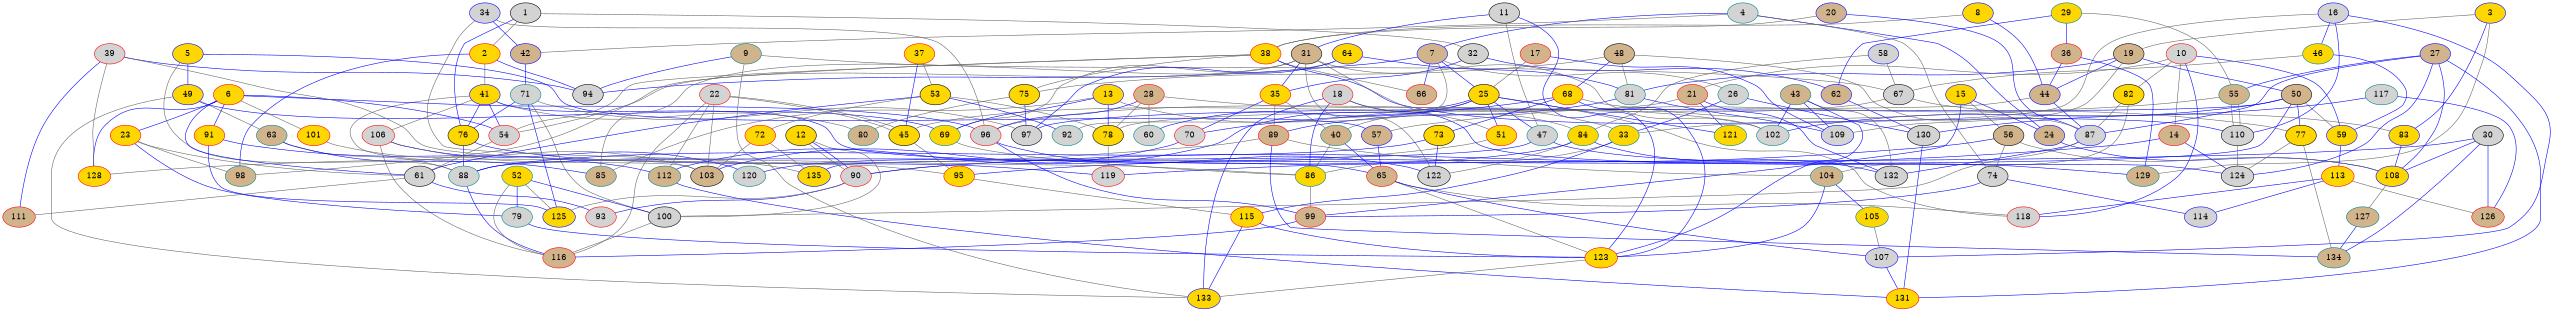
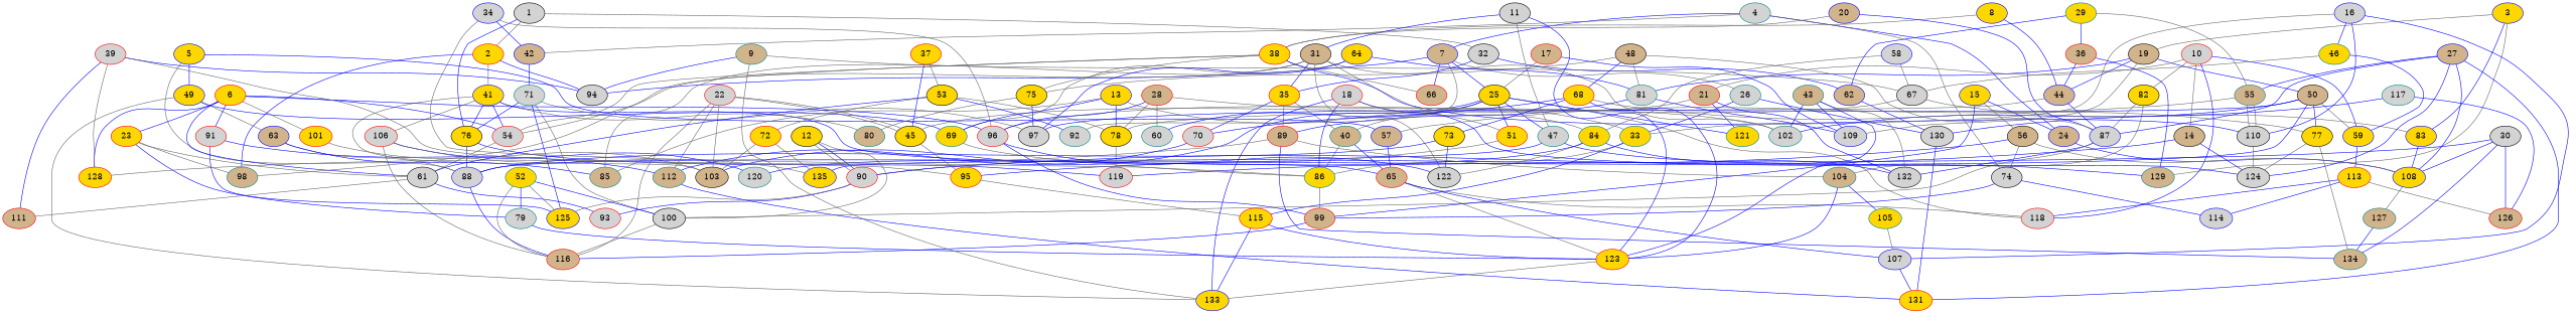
  graph {
    node [color=red fillcolor=gold style=filled]
    edge [color=blue]
    1 [color=black fillcolor=lightgrey]
    2
    32 [color=black fillcolor=lightgrey]
    76 [color=black]
    41 [color=blue]
    94 [color=black fillcolor=lightgrey]
    98 [color=teal fillcolor=tan]
    62 [color=blue fillcolor=tan]
    35
-   88 [color=teal fillcolor=lightgrey]
+   88 [color=blue fillcolor=lightgrey]
    119 [fillcolor=lightgrey]
    54 [fillcolor=lightgrey]
    103 [color=black fillcolor=tan]
    65 [fillcolor=tan]
    80 [color=teal fillcolor=tan]
    106 [fillcolor=lightgrey]
    3 [color=blue]
    19 [color=black fillcolor=tan]
    83 [color=blue]
    129 [color=teal fillcolor=tan]
    44 [color=blue fillcolor=tan]
    109 [color=blue fillcolor=lightgrey]
    50 [color=black fillcolor=tan]
    81 [color=teal fillcolor=lightgrey]
    108 [color=blue]
    4 [color=teal fillcolor=lightgrey]
    7 [color=blue fillcolor=tan]
    24 [color=blue fillcolor=tan]
    42 [color=blue fillcolor=tan]
    74 [color=black fillcolor=lightgrey]
    25 [color=black]
    26 [color=teal fillcolor=lightgrey]
    66 [fillcolor=tan]
    92 [color=teal fillcolor=lightgrey]
    71 [color=teal fillcolor=lightgrey]
    99 [fillcolor=tan]
    114 [color=blue fillcolor=lightgrey]
    5 [color=blue]
    49 [color=blue]
    57 [color=blue fillcolor=tan]
    133 [color=blue]
    69 [color=teal]
-   63 [color=teal fillcolor=tan]
+   63 [color=blue fillcolor=tan]
    116 [fillcolor=tan]
    6
    23
    61 [color=black fillcolor=lightgrey]
-   91
+   91 [fillcolor=lightgrey]
    96 [fillcolor=lightgrey]
    101
    128
    79 [color=teal fillcolor=lightgrey]
    111 [fillcolor=tan]
    93 [fillcolor=lightgrey]
    112 [color=teal fillcolor=tan]
    125 [color=blue]
    122 [color=black fillcolor=lightgrey]
    118 [fillcolor=lightgrey]
    47 [color=teal fillcolor=lightgrey]
    121 [color=teal]
    40 [color=teal fillcolor=tan]
    51
    60 [color=teal fillcolor=lightgrey]
    33 [color=teal]
    130 [color=black fillcolor=lightgrey]
    8 [color=blue]
    38
    110 [color=black fillcolor=lightgrey]
    75 [color=black]
    78 [color=black]
    87 [color=blue fillcolor=lightgrey]
    9 [color=teal fillcolor=tan]
    67 [color=black fillcolor=lightgrey]
    10 [fillcolor=lightgrey]
-   14 [fillcolor=tan]
+   14 [color=black fillcolor=tan]
    21 [fillcolor=tan]
    59 [color=blue]
    82 [color=black]
    90 [fillcolor=lightgrey]
    124 [color=black fillcolor=lightgrey]
    45 [color=black]
    132 [color=black fillcolor=lightgrey]
    113
    104 [color=teal fillcolor=tan]
    11 [color=black fillcolor=lightgrey]
    31 [color=black fillcolor=tan]
    123
    102 [color=teal fillcolor=lightgrey]
    12 [color=black]
    100 [color=black fillcolor=lightgrey]
    13 [color=blue]
    85 [color=teal fillcolor=tan]
    86 [color=teal]
    115
    15 [color=blue]
    56 [color=black fillcolor=tan]
    95
    16 [color=blue fillcolor=lightgrey]
    46 [color=teal]
    107 [color=blue fillcolor=lightgrey]
    131
    17 [fillcolor=tan]
    18 [fillcolor=lightgrey]
    84 [color=teal]
    120 [color=teal fillcolor=lightgrey]
    77 [color=black]
    97 [color=black fillcolor=lightgrey]
    135 [color=blue]
    89 [fillcolor=tan]
    20 [color=blue fillcolor=tan]
    22 [fillcolor=lightgrey]
    127 [color=teal fillcolor=tan]
    27 [color=blue fillcolor=tan]
    55 [color=teal fillcolor=tan]
    28 [fillcolor=tan]
    29 [color=teal]
    36 [fillcolor=tan]
    30 [color=black fillcolor=lightgrey]
    126 [fillcolor=tan]
    134 [color=teal fillcolor=tan]
    70 [fillcolor=lightgrey]
    34 [color=blue fillcolor=lightgrey]
    37
    53 [color=black]
    72
    39 [fillcolor=lightgrey]
    58 [color=blue fillcolor=lightgrey]
    43 [color=teal fillcolor=tan]
    48 [color=black fillcolor=tan]
    68
    73 [color=black]
    52 [color=teal]
    64 [color=blue]
    105 [color=teal]
    117 [color=teal fillcolor=lightgrey]
    1 -- 2 [color=gray40]
    1 -- 32 [color=gray40]
    1 -- 76
    2 -- 41 [color=gray40]
    2 -- 94
    2 -- 98
    32 -- 62
    32 -- 35
    76 -- 88
    76 -- 119
    41 -- 76
    41 -- 54
    41 -- 103 [color=gray40]
    41 -- 65
    41 -- 80 [color=gray40]
    41 -- 106 [color=gray40]
    62 -- 130
    35 -- 40 [color=gray40]
    35 -- 89 [color=gray40]
    35 -- 70
    88 -- 116
    54 -- 61 [color=gray40]
    65 -- 118 [color=gray40]
    65 -- 123 [color=gray40]
    65 -- 107
    106 -- 116 [color=gray40]
    106 -- 120
    106 -- 135 [color=gray40]
    3 -- 19 [color=gray40]
    3 -- 83
    3 -- 129 [color=gray40]
    19 -- 44
    19 -- 109 [color=gray40]
    19 -- 50
    19 -- 81
    83 -- 108
    44 -- 78 [color=gray40]
    44 -- 87
    50 -- 59 [color=gray40]
    50 -- 102
    50 -- 77
    50 -- 97
    50 -- 135
    81 -- 109
    81 -- 89
    108 -- 127 [color=gray40]
    4 -- 7
    4 -- 24
    4 -- 42 [color=gray40]
    4 -- 74 [color=gray40]
    7 -- 94
    7 -- 25
    7 -- 26 [color=gray40]
    7 -- 66
    7 -- 92 [color=gray40]
    24 -- 108
    42 -- 71
    74 -- 99
    74 -- 114
    25 -- 103
    25 -- 118 [color=gray40]
    25 -- 47
    25 -- 121
    25 -- 40 [color=gray40]
    25 -- 51
    25 -- 60
    26 -- 33
    26 -- 130
    71 -- 76
    71 -- 125
    71 -- 100 [color=gray40]
    71 -- 97 [color=gray40]
    99 -- 116
    5 -- 88 [color=gray40]
    5 -- 49
    5 -- 57
    49 -- 133 [color=gray40]
    49 -- 69
    49 -- 63 [color=gray40]
    57 -- 65
    69 -- 86 [color=gray40]
    63 -- 88 [color=gray40]
    63 -- 85
    6 -- 54
    6 -- 23
    6 -- 61
    6 -- 91
    6 -- 96
    6 -- 101 [color=gray40]
    6 -- 128
    23 -- 98 [color=gray40]
    23 -- 61 [color=gray40]
    23 -- 79
    61 -- 111 [color=gray40]
    61 -- 93
    91 -- 112
    91 -- 125
    96 -- 99
    96 -- 122
    101 -- 103 [color=gray40]
    79 -- 123
    112 -- 131
    47 -- 88
    47 -- 129
    40 -- 65
    40 -- 86 [color=gray40]
    51 -- 90 [color=gray40]
    33 -- 86 [color=gray40]
    33 -- 115
    130 -- 131
    8 -- 44
    8 -- 38 [color=gray40]
    38 -- 98 [color=gray40]
    38 -- 54 [color=gray40]
    38 -- 66 [color=gray40]
    38 -- 110
    38 -- 75 [color=gray40]
    110 -- 124 [color=gray40]
    75 -- 80 [color=gray40]
    75 -- 97
    78 -- 119 [color=gray40]
    87 -- 132
    87 -- 100 [color=gray40]
    9 -- 94
    9 -- 133 [color=gray40]
    9 -- 67 [color=gray40]
    67 -- 83 [color=gray40]
    67 -- 96 [color=gray40]
    10 -- 118
    10 -- 14 [color=gray40]
    10 -- 21 [color=gray40]
    10 -- 59
    10 -- 82 [color=gray40]
    14 -- 90
    14 -- 124
    21 -- 121
    21 -- 45 [color=gray40]
    21 -- 132
    59 -- 113
    82 -- 87 [color=gray40]
    82 -- 104 [color=gray40]
    90 -- 93
    90 -- 125 [color=gray40]
    45 -- 95 [color=gray40]
    113 -- 114
    113 -- 118
    113 -- 126 [color=gray40]
    104 -- 123
    104 -- 105
    11 -- 47 [color=gray40]
    11 -- 31
    11 -- 123
    31 -- 35
    31 -- 54 [color=gray40]
    31 -- 69 [color=gray40]
    31 -- 122 [color=gray40]
    31 -- 51 [color=gray40]
    31 -- 102 [color=gray40]
    123 -- 133 [color=gray40]
    12 -- 90 [color=gray40]
    12 -- 90
    12 -- 100 [color=gray40]
    100 -- 116 [color=gray40]
    13 -- 69
    13 -- 33 [color=gray40]
    13 -- 78
    13 -- 85 [color=gray40]
    86 -- 99 [color=gray40]
    115 -- 133
    115 -- 123
    15 -- 24
    15 -- 99
    15 -- 56 [color=gray40]
    56 -- 108 [color=gray40]
    56 -- 74 [color=gray40]
    56 -- 95
    95 -- 115 [color=gray40]
    16 -- 33 [color=gray40]
    16 -- 110
    16 -- 46
    16 -- 107
    46 -- 67 [color=gray40]
    46 -- 59
    107 -- 131
    17 -- 109
    17 -- 25 [color=gray40]
    18 -- 133
    18 -- 124
    18 -- 86
    18 -- 84 [color=gray40]
    84 -- 122 [color=gray40]
    84 -- 132
    84 -- 120
    77 -- 124 [color=gray40]
    77 -- 134 [color=gray40]
    89 -- 128 [color=gray40]
    89 -- 104 [color=gray40]
    89 -- 134
    20 -- 38 [color=gray40]
    20 -- 87
    22 -- 103 [color=gray40]
    22 -- 116 [color=gray40]
    22 -- 112 [color=gray40]
    22 -- 45 [color=gray40]
    22 -- 45 [color=gray40]
    127 -- 134
    27 -- 108
    27 -- 87
    27 -- 124
    27 -- 131
    27 -- 55
    55 -- 57 [color=gray40]
    55 -- 110 [color=gray40]
    55 -- 110 [color=gray40]
    28 -- 96
    28 -- 60 [color=gray40]
    28 -- 78 [color=gray40]
    28 -- 102 [color=gray40]
    29 -- 62
    29 -- 55 [color=gray40]
    29 -- 36
    36 -- 129
    36 -- 44
    30 -- 119
    30 -- 108
    30 -- 126
    30 -- 134
    70 -- 112
    34 -- 42
    34 -- 96 [color=gray40]
    34 -- 86 [color=gray40]
    37 -- 45
    37 -- 53 [color=gray40]
    53 -- 92
    53 -- 61
    53 -- 78 [color=gray40]
    53 -- 72 [color=gray40]
    72 -- 103 [color=gray40]
    72 -- 135 [color=gray40]
    39 -- 94
    39 -- 128 [color=gray40]
    39 -- 111
    39 -- 95 [color=gray40]
    58 -- 67 [color=gray40]
    58 -- 84 [color=gray40]
    43 -- 109
    43 -- 132 [color=gray40]
    43 -- 123
    43 -- 102
    48 -- 81 [color=gray40]
    48 -- 75 [color=gray40]
    48 -- 87 [color=gray40]
    48 -- 68
    68 -- 123
    68 -- 77 [color=gray40]
    68 -- 70
    68 -- 73
    73 -- 88
    73 -- 122
    52 -- 116 [color=gray40]
    52 -- 79
    52 -- 125 [color=gray40]
    52 -- 100
    64 -- 81
    64 -- 85 [color=gray40]
    64 -- 97
    105 -- 107 [color=gray40]
    117 -- 130
    117 -- 126
  }
